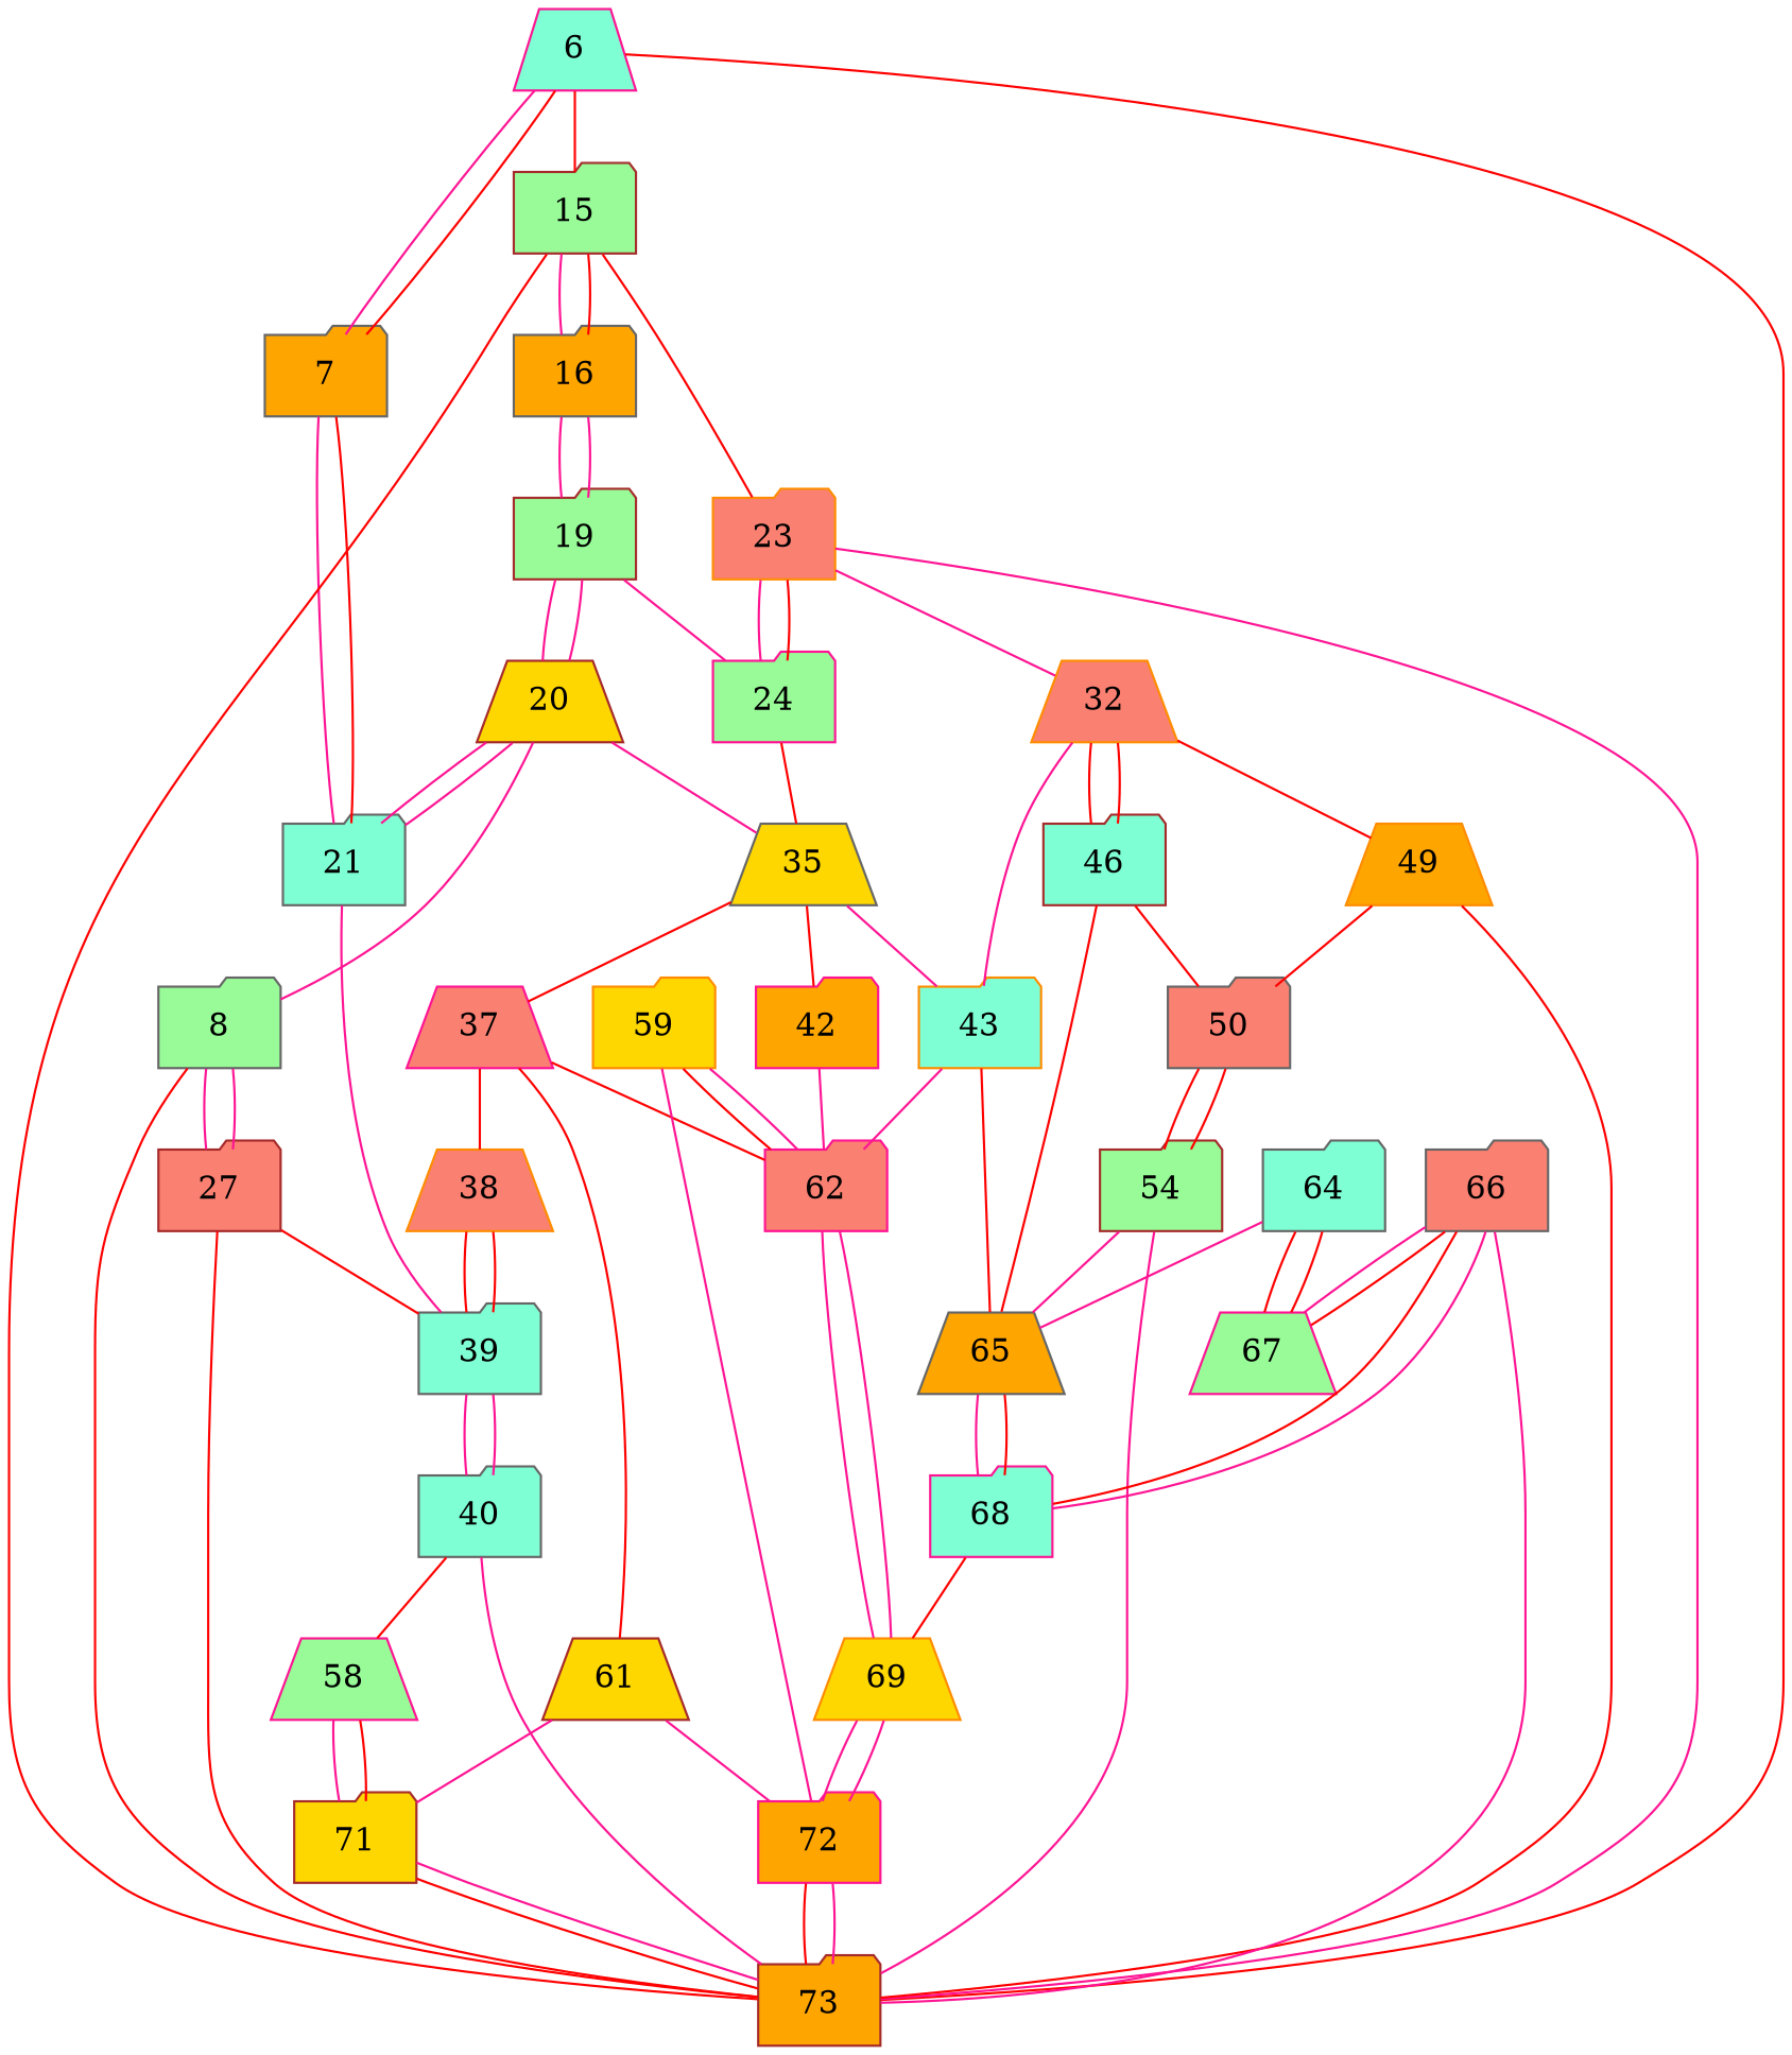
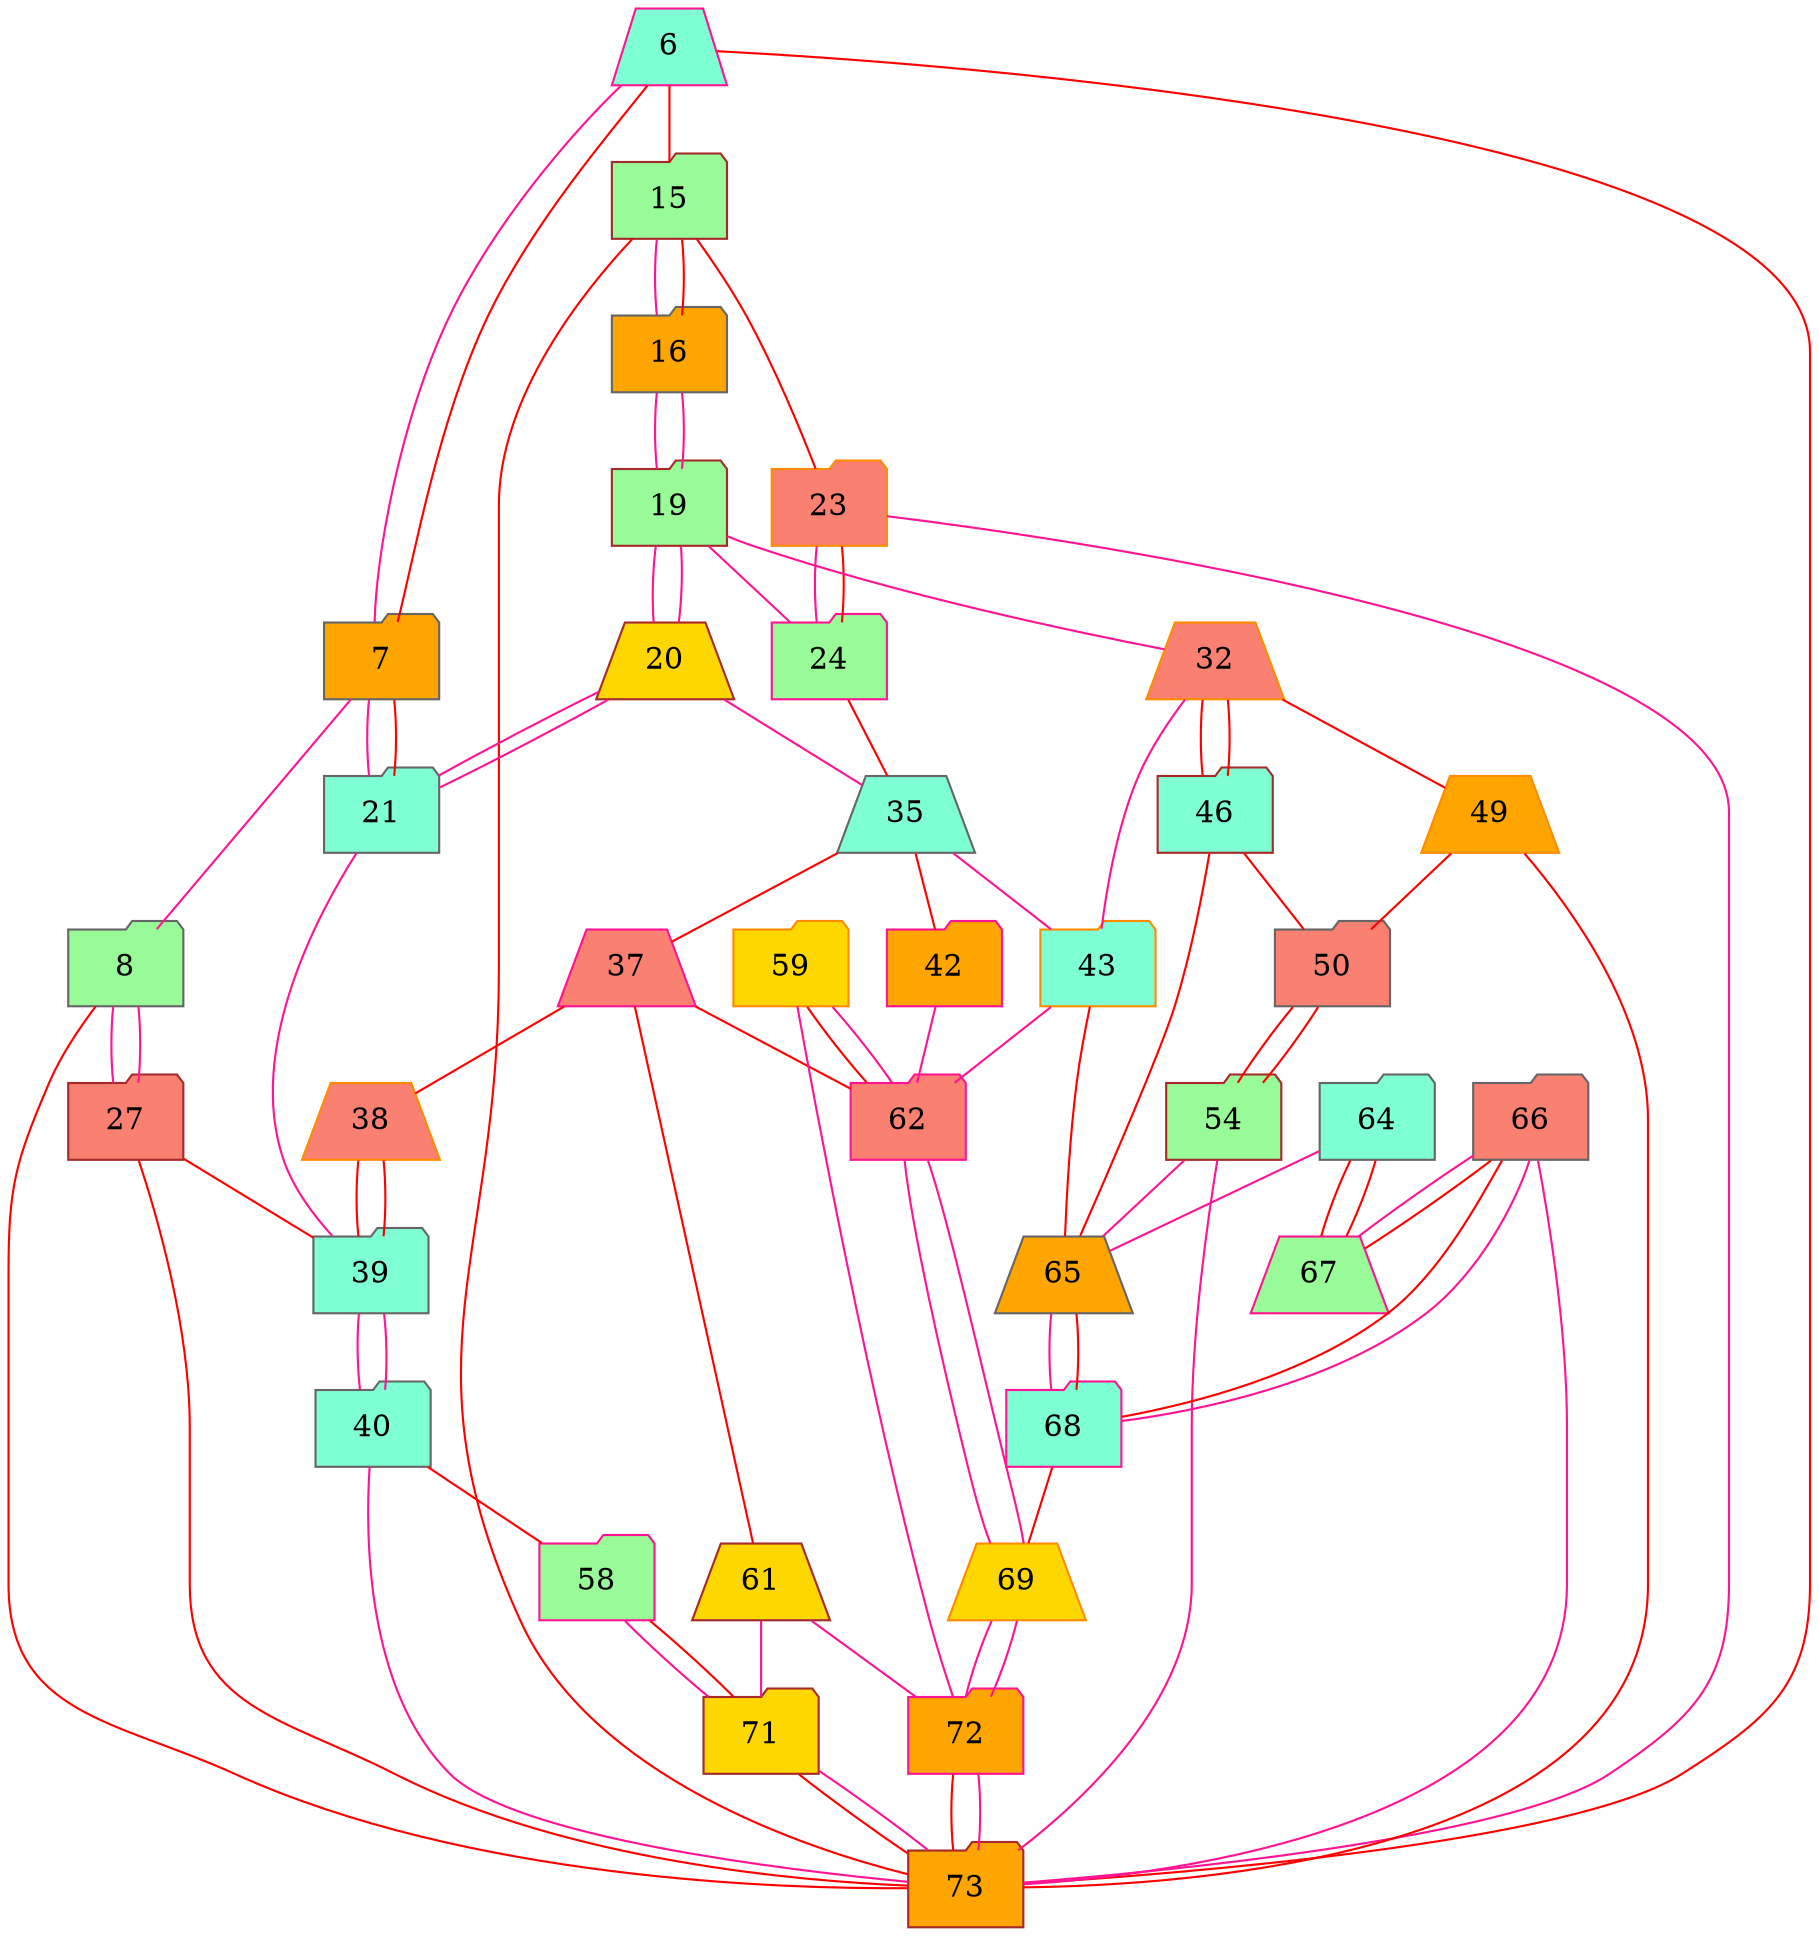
  graph {
    node [color=gray40 fillcolor=aquamarine shape=folder style=filled]
    edge [color=deeppink]
    6 [color=deeppink shape=trapezium super="+5"]
    7 [fillcolor=orange]
    15 [color=brown fillcolor=palegreen super="+10+14"]
    73 [color=brown fillcolor=orange super="+41+52+53"]
    8 [fillcolor=palegreen super="+4"]
    21
    16 [fillcolor=orange]
    23 [color=darkorange fillcolor=salmon super="+17+13+18"]
    27 [color=brown fillcolor=salmon]
    39 [super="+29+28"]
    19 [color=brown fillcolor=palegreen]
    24 [color=deeppink fillcolor=palegreen super="+22"]
    32 [color=darkorange fillcolor=salmon shape=trapezium super="+26"]
    20 [color=brown fillcolor=gold shape=trapezium]
-   35 [fillcolor=gold shape=trapezium super="+34"]
+   35 [shape=trapezium super="+34"]
    43 [color=darkorange super="+33"]
    37 [color=deeppink fillcolor=salmon shape=trapezium super="+36"]
    42 [color=deeppink fillcolor=orange]
    40
    46 [color=brown]
    49 [color=darkorange fillcolor=orange shape=trapezium super="+25"]
    62 [color=deeppink fillcolor=salmon super="+44+45+51"]
    65 [fillcolor=orange shape=trapezium super="+55"]
    50 [fillcolor=salmon]
    38 [color=darkorange fillcolor=salmon shape=trapezium]
    61 [color=brown fillcolor=gold shape=trapezium super="+56"]
    71 [color=brown fillcolor=gold super="+70+57"]
    72 [color=deeppink fillcolor=orange super="+60"]
    69 [color=darkorange fillcolor=gold shape=trapezium]
-   58 [color=deeppink fillcolor=palegreen shape=trapezium]
+   58 [color=deeppink fillcolor=palegreen]
    68 [color=deeppink]
    54 [color=brown fillcolor=palegreen]
    59 [color=darkorange fillcolor=gold]
    64 [super="+63"]
    67 [color=deeppink fillcolor=palegreen shape=trapezium]
    66 [fillcolor=salmon]
    6 -- 7
    6 -- 7 [color=red]
    6 -- 15 [color=red weight=2]
    6 -- 73 [color=red]
-   20 -- 8
+   7 -- 8
    7 -- 21
    7 -- 21 [color=red]
    15 -- 73 [color=red]
    15 -- 16 [weight=2]
    15 -- 16 [color=red]
    15 -- 23 [color=red weight=2]
    8 -- 73 [color=red]
    8 -- 27 [weight=2]
    8 -- 27
    21 -- 39
    16 -- 19
    16 -- 19
    23 -- 73
    23 -- 24 [weight=2]
    23 -- 24 [color=red]
-   23 -- 32
+   19 -- 32
    27 -- 73 [color=red]
    27 -- 39 [color=red]
    39 -- 40
    39 -- 40
    19 -- 24
    19 -- 20
    19 -- 20
    24 -- 35 [color=red]
    32 -- 43
    32 -- 46 [color=red]
    32 -- 46 [color=red]
    32 -- 49 [color=red]
    20 -- 21
    20 -- 21
    20 -- 35
    35 -- 43
    35 -- 37 [color=red]
    35 -- 42 [color=red weight=2]
    43 -- 62
    43 -- 65 [color=red]
    37 -- 62 [color=red]
    37 -- 38 [color=red]
    37 -- 61 [color=red]
    42 -- 62
    40 -- 73
    40 -- 58 [color=red]
    46 -- 65 [color=red]
    46 -- 50 [color=red]
    49 -- 73 [color=red weight=2]
    49 -- 50 [color=red]
    62 -- 69
    62 -- 69
    65 -- 68
    65 -- 68 [color=red]
    50 -- 54 [color=red]
    50 -- 54 [color=red]
    38 -- 39 [color=red weight=2]
    38 -- 39 [color=red]
    61 -- 71 [weight=2]
    61 -- 72
    71 -- 73 [color=red]
    71 -- 73
    72 -- 73 [color=red]
    72 -- 73
    69 -- 72
    69 -- 72
    58 -- 71 [weight=2]
    58 -- 71 [color=red]
    68 -- 69 [color=red]
    54 -- 73
    54 -- 65
    59 -- 62 [color=red weight=2]
    59 -- 62
    59 -- 72
    64 -- 65 [weight=2]
    64 -- 67 [color=red weight=2]
    64 -- 67 [color=red]
    66 -- 73
    66 -- 68 [color=red]
    66 -- 68
    66 -- 67
    66 -- 67 [color=red]
  }
